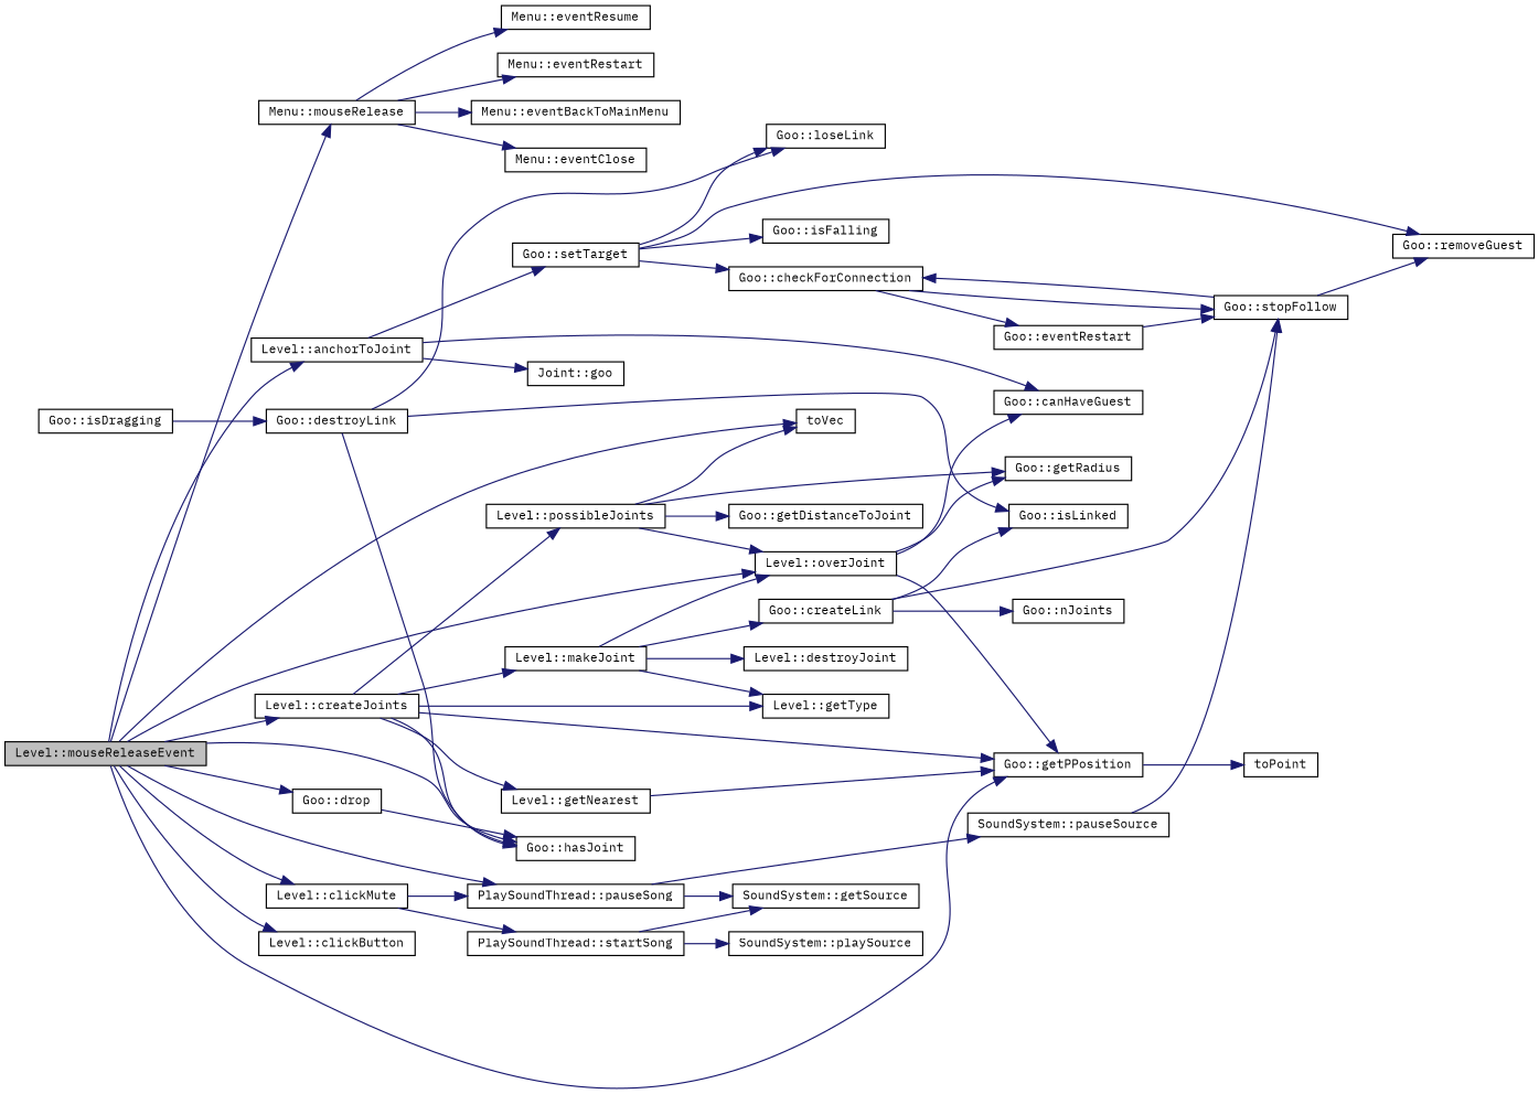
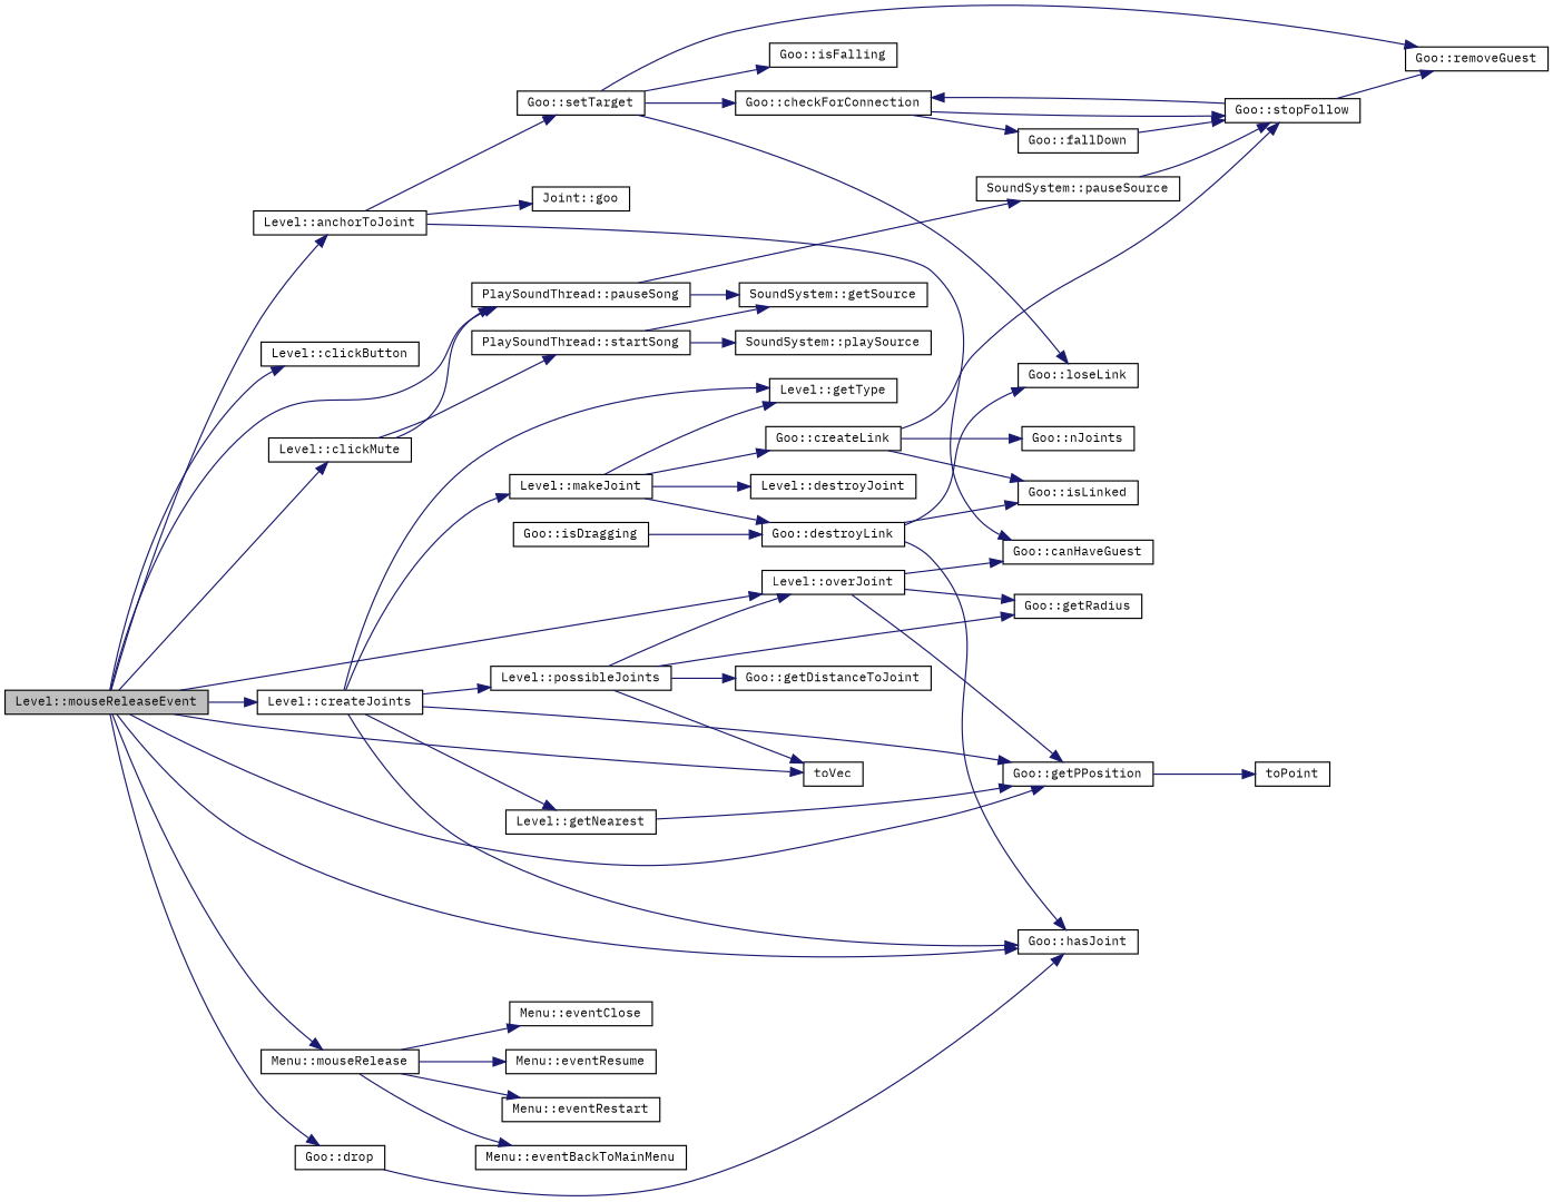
  digraph {
    fontname="IBM Plex Mono"
    rankdir=LR
    node [color=black fillcolor=white fontname="IBM Plex Mono" fontsize=10 shape=record style=filled]
    edge [color=midnightblue fontname="IBM Plex Mono" fontsize=10 labelfontname=Helvetica labelfontsize=10 style=solid]
    n1 [fillcolor=grey75 fontcolor=black height=0.2 label="Level::mouseReleaseEvent" width=0.4]
    n2 [height=0.2 label="Level::anchorToJoint" width=0.4]
    n3 [height=0.2 label="Level::clickButton" width=0.4]
    n4 [height=0.2 label="Level::clickMute" width=0.4]
    n5 [height=0.2 label="PlaySoundThread::pauseSong" width=0.4]
    n6 [height=0.2 label="Level::createJoints" width=0.4]
    n7 [height=0.2 label="Goo::getPPosition" width=0.4]
    n8 [height=0.2 label="Goo::hasJoint" width=0.4]
    n9 [height=0.2 label="Level::overJoint" width=0.4]
    n10 [height=0.2 label=toVec width=0.4]
    n11 [height=0.2 label="Goo::drop" width=0.4]
    n12 [height=0.2 label="Menu::mouseRelease" width=0.4]
    n13 [height=0.2 label="Goo::canHaveGuest" width=0.4]
    n14 [height=0.2 label="Joint::goo" width=0.4]
    n15 [height=0.2 label="Goo::setTarget" width=0.4]
    n16 [height=0.2 label="PlaySoundThread::startSong" width=0.4]
    n17 [height=0.2 label="SoundSystem::getSource" width=0.4]
    n18 [height=0.2 label="SoundSystem::pauseSource" width=0.4]
    n19 [height=0.2 label="Level::getNearest" width=0.4]
    n20 [height=0.2 label="Level::getType" width=0.4]
    n21 [height=0.2 label="Level::makeJoint" width=0.4]
    n22 [height=0.2 label="Level::possibleJoints" width=0.4]
    n23 [height=0.2 label=toPoint width=0.4]
    n24 [height=0.2 label="Goo::getRadius" width=0.4]
    n25 [height=0.2 label="Menu::eventResume" width=0.4]
    n26 [height=0.2 label="Menu::eventRestart" width=0.4]
    n27 [height=0.2 label="Menu::eventBackToMainMenu" width=0.4]
    n28 [height=0.2 label="Menu::eventClose" width=0.4]
    n29 [height=0.2 label="Goo::checkForConnection" width=0.4]
    n30 [height=0.2 label="Goo::removeGuest" width=0.4]
    n31 [height=0.2 label="Goo::isFalling" width=0.4]
    n32 [height=0.2 label="Goo::loseLink" width=0.4]
-   n33 [height=0.2 label="Goo::eventRestart" width=0.4]
+   n33 [height=0.2 label="Goo::fallDown" width=0.4]
    n34 [height=0.2 label="Goo::stopFollow" width=0.4]
    n35 [height=0.2 label="SoundSystem::playSource" width=0.4]
    n36 [height=0.2 label="Goo::createLink" width=0.4]
    n37 [height=0.2 label="Level::destroyJoint" width=0.4]
    n38 [height=0.2 label="Goo::destroyLink" width=0.4]
    n39 [height=0.2 label="Goo::getDistanceToJoint" width=0.4]
    n40 [height=0.2 label="Goo::isLinked" width=0.4]
    n41 [height=0.2 label="Goo::nJoints" width=0.4]
    n42 [height=0.2 label="Goo::isDragging" width=0.4]
    n1 -> n2
    n1 -> n3
    n1 -> n4
    n1 -> n5
    n1 -> n6
    n1 -> n7
    n1 -> n8
    n1 -> n9
    n1 -> n10
    n1 -> n11
    n1 -> n12
    n2 -> n13
    n2 -> n14
    n2 -> n15
    n4 -> n5
    n4 -> n16
    n5 -> n17
    n5 -> n18
    n6 -> n7
    n6 -> n8
    n6 -> n19
    n6 -> n20
    n6 -> n21
    n6 -> n22
    n7 -> n23
    n9 -> n7
    n9 -> n13
    n9 -> n24
    n11 -> n8
    n12 -> n25
    n12 -> n26
    n12 -> n27
    n12 -> n28
    n15 -> n29
    n15 -> n30
    n15 -> n31
    n15 -> n32
    n16 -> n17
    n16 -> n35
    n18 -> n34
    n19 -> n7
    n21 -> n20
    n21 -> n36
    n21 -> n37
-   n21 -> n9
+   n21 -> n38
    n22 -> n9
    n22 -> n10
    n22 -> n24
    n22 -> n39
    n29 -> n33
    n29 -> n34
    n33 -> n34
    n34 -> n29
    n34 -> n30
    n36 -> n34
    n36 -> n40
    n36 -> n41
    n38 -> n8
    n38 -> n32
    n38 -> n40
    n42 -> n38
  }
